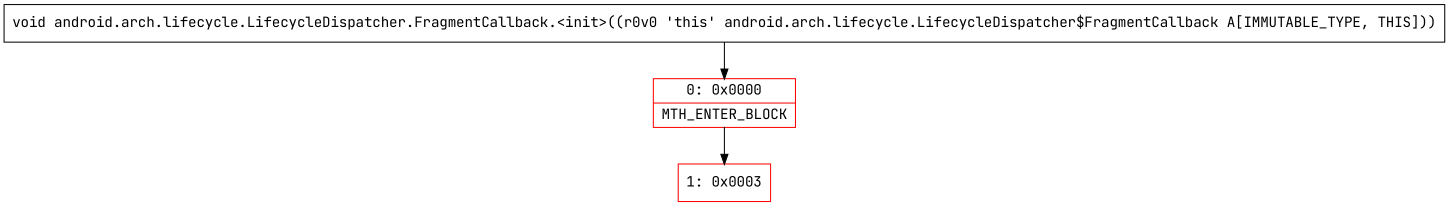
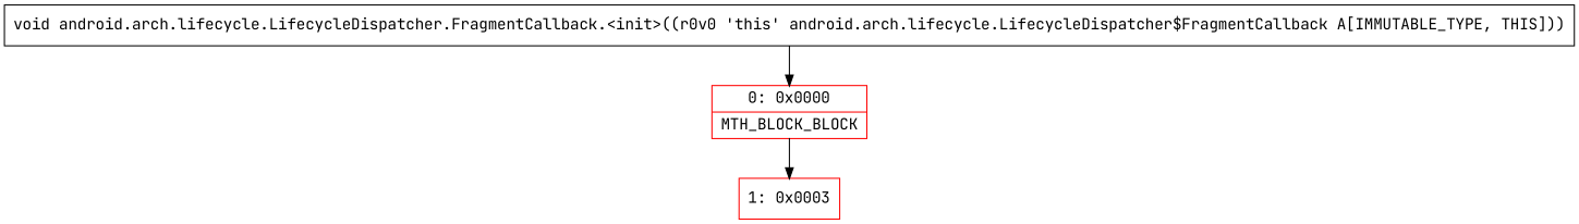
  digraph {
    fontname="JetBrains Mono"
    node [color=red shape=record fontname="JetBrains Mono"]
    edge [fontname="JetBrains Mono"]
-   n1 [label="{0\:\ 0x0000|MTH_ENTER_BLOCK\l}"]
+   n1 [label="{0\:\ 0x0000|MTH_BLOCK_BLOCK\l}"]
    n2 [label="{1\:\ 0x0003}"]
    n3 [label="{void android.arch.lifecycle.LifecycleDispatcher.FragmentCallback.\<init\>((r0v0 'this' android.arch.lifecycle.LifecycleDispatcher$FragmentCallback A[IMMUTABLE_TYPE, THIS])) }" color=""]
    subgraph cluster_1 {
      label="R(0)"
    }
    n1 -> n2
    n3 -> n1
  }
